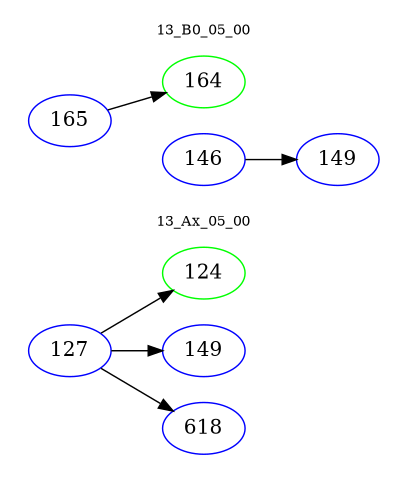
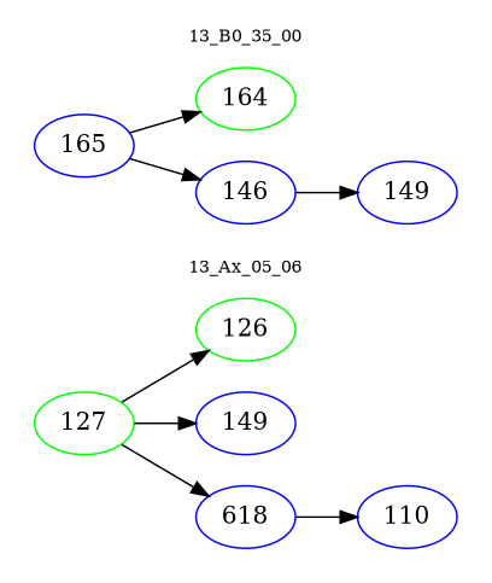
  digraph {
    rankdir=LR
    node [color=blue]
    edge [color=black]
-   n1 [label=127]
+   n1 [color=green label=127]
    n2 [label=618]
    n3 [label=149]
-   n4 [color=green label=124]
+   n4 [color=green label=126]
+   n5 [label=110]
    n6 [label=165]
    n7 [label=146]
    n8 [color=green label=164]
    n9 [label=149]
    subgraph cluster_1 {
      color=white
      fontsize=10
-     label="13_Ax_05_00"
+     label="13_Ax_05_06"
      n1
      n2
      n3
      n4
+     n5
    }
    subgraph cluster_2 {
      color=white
      fontsize=10
-     label="13_B0_05_00"
+     label="13_B0_35_00"
      n6
      n7
      n8
      n9
    }
    n1 -> n2
    n1 -> n3
    n1 -> n4
+   n2 -> n5
+   n6 -> n7
    n6 -> n8
    n7 -> n9
  }
